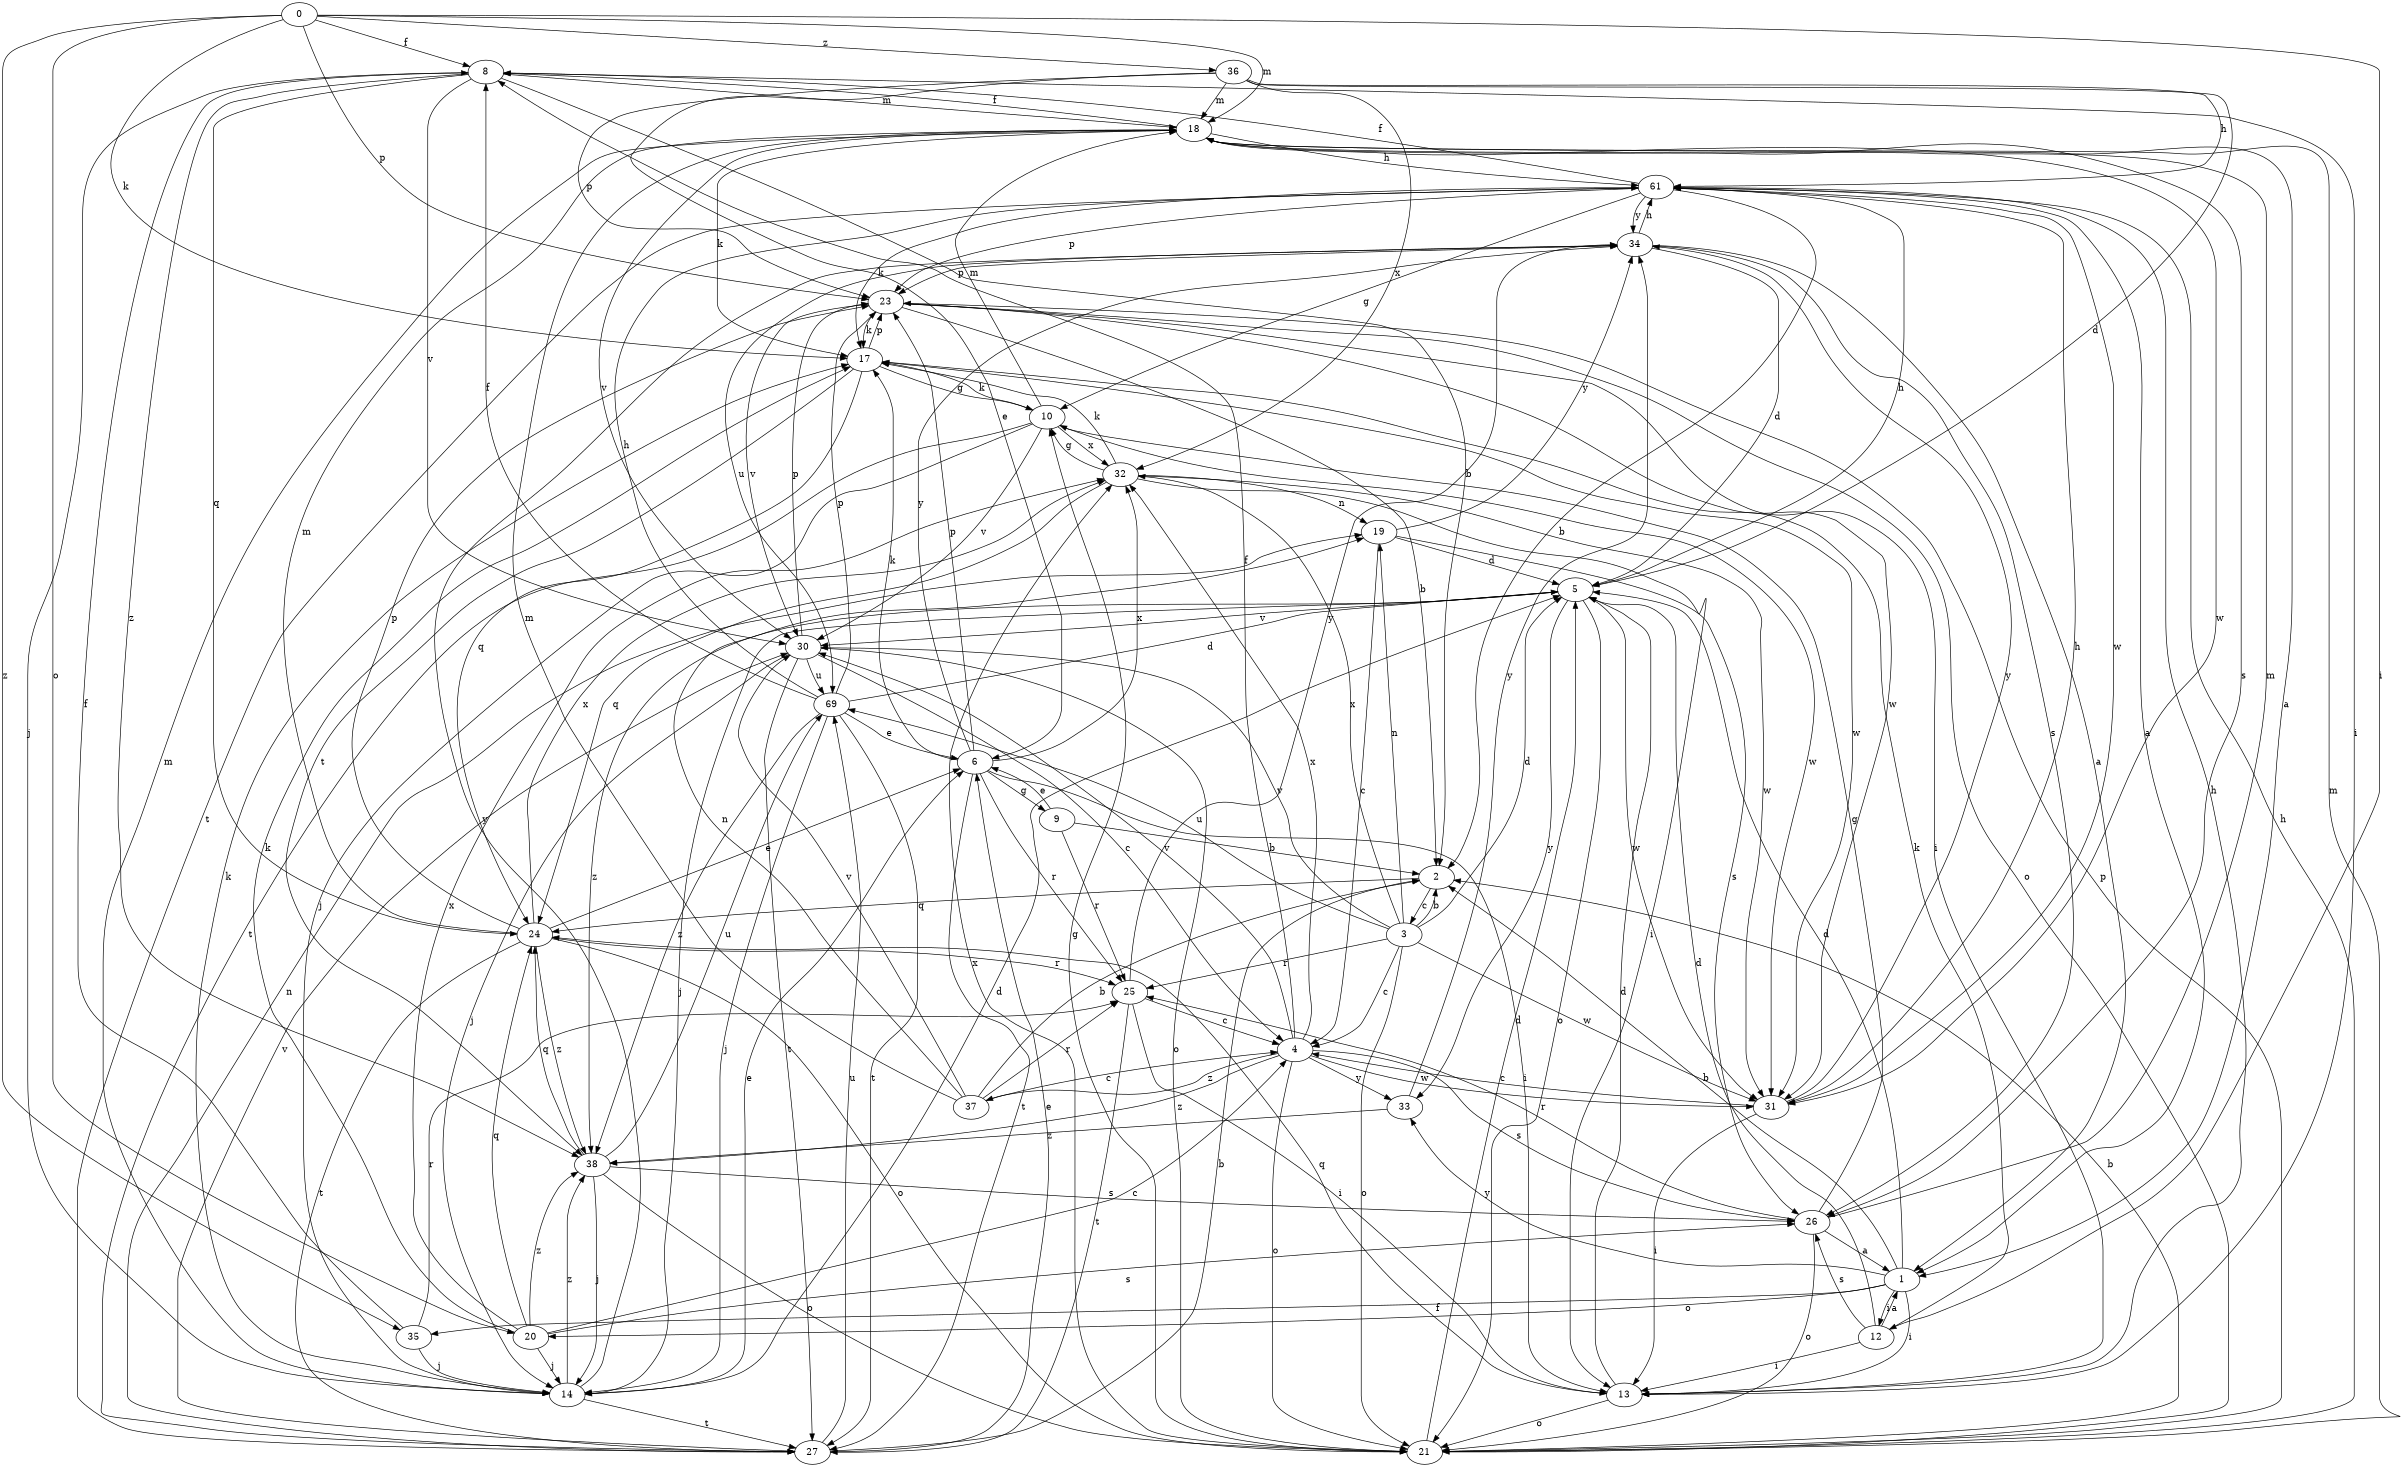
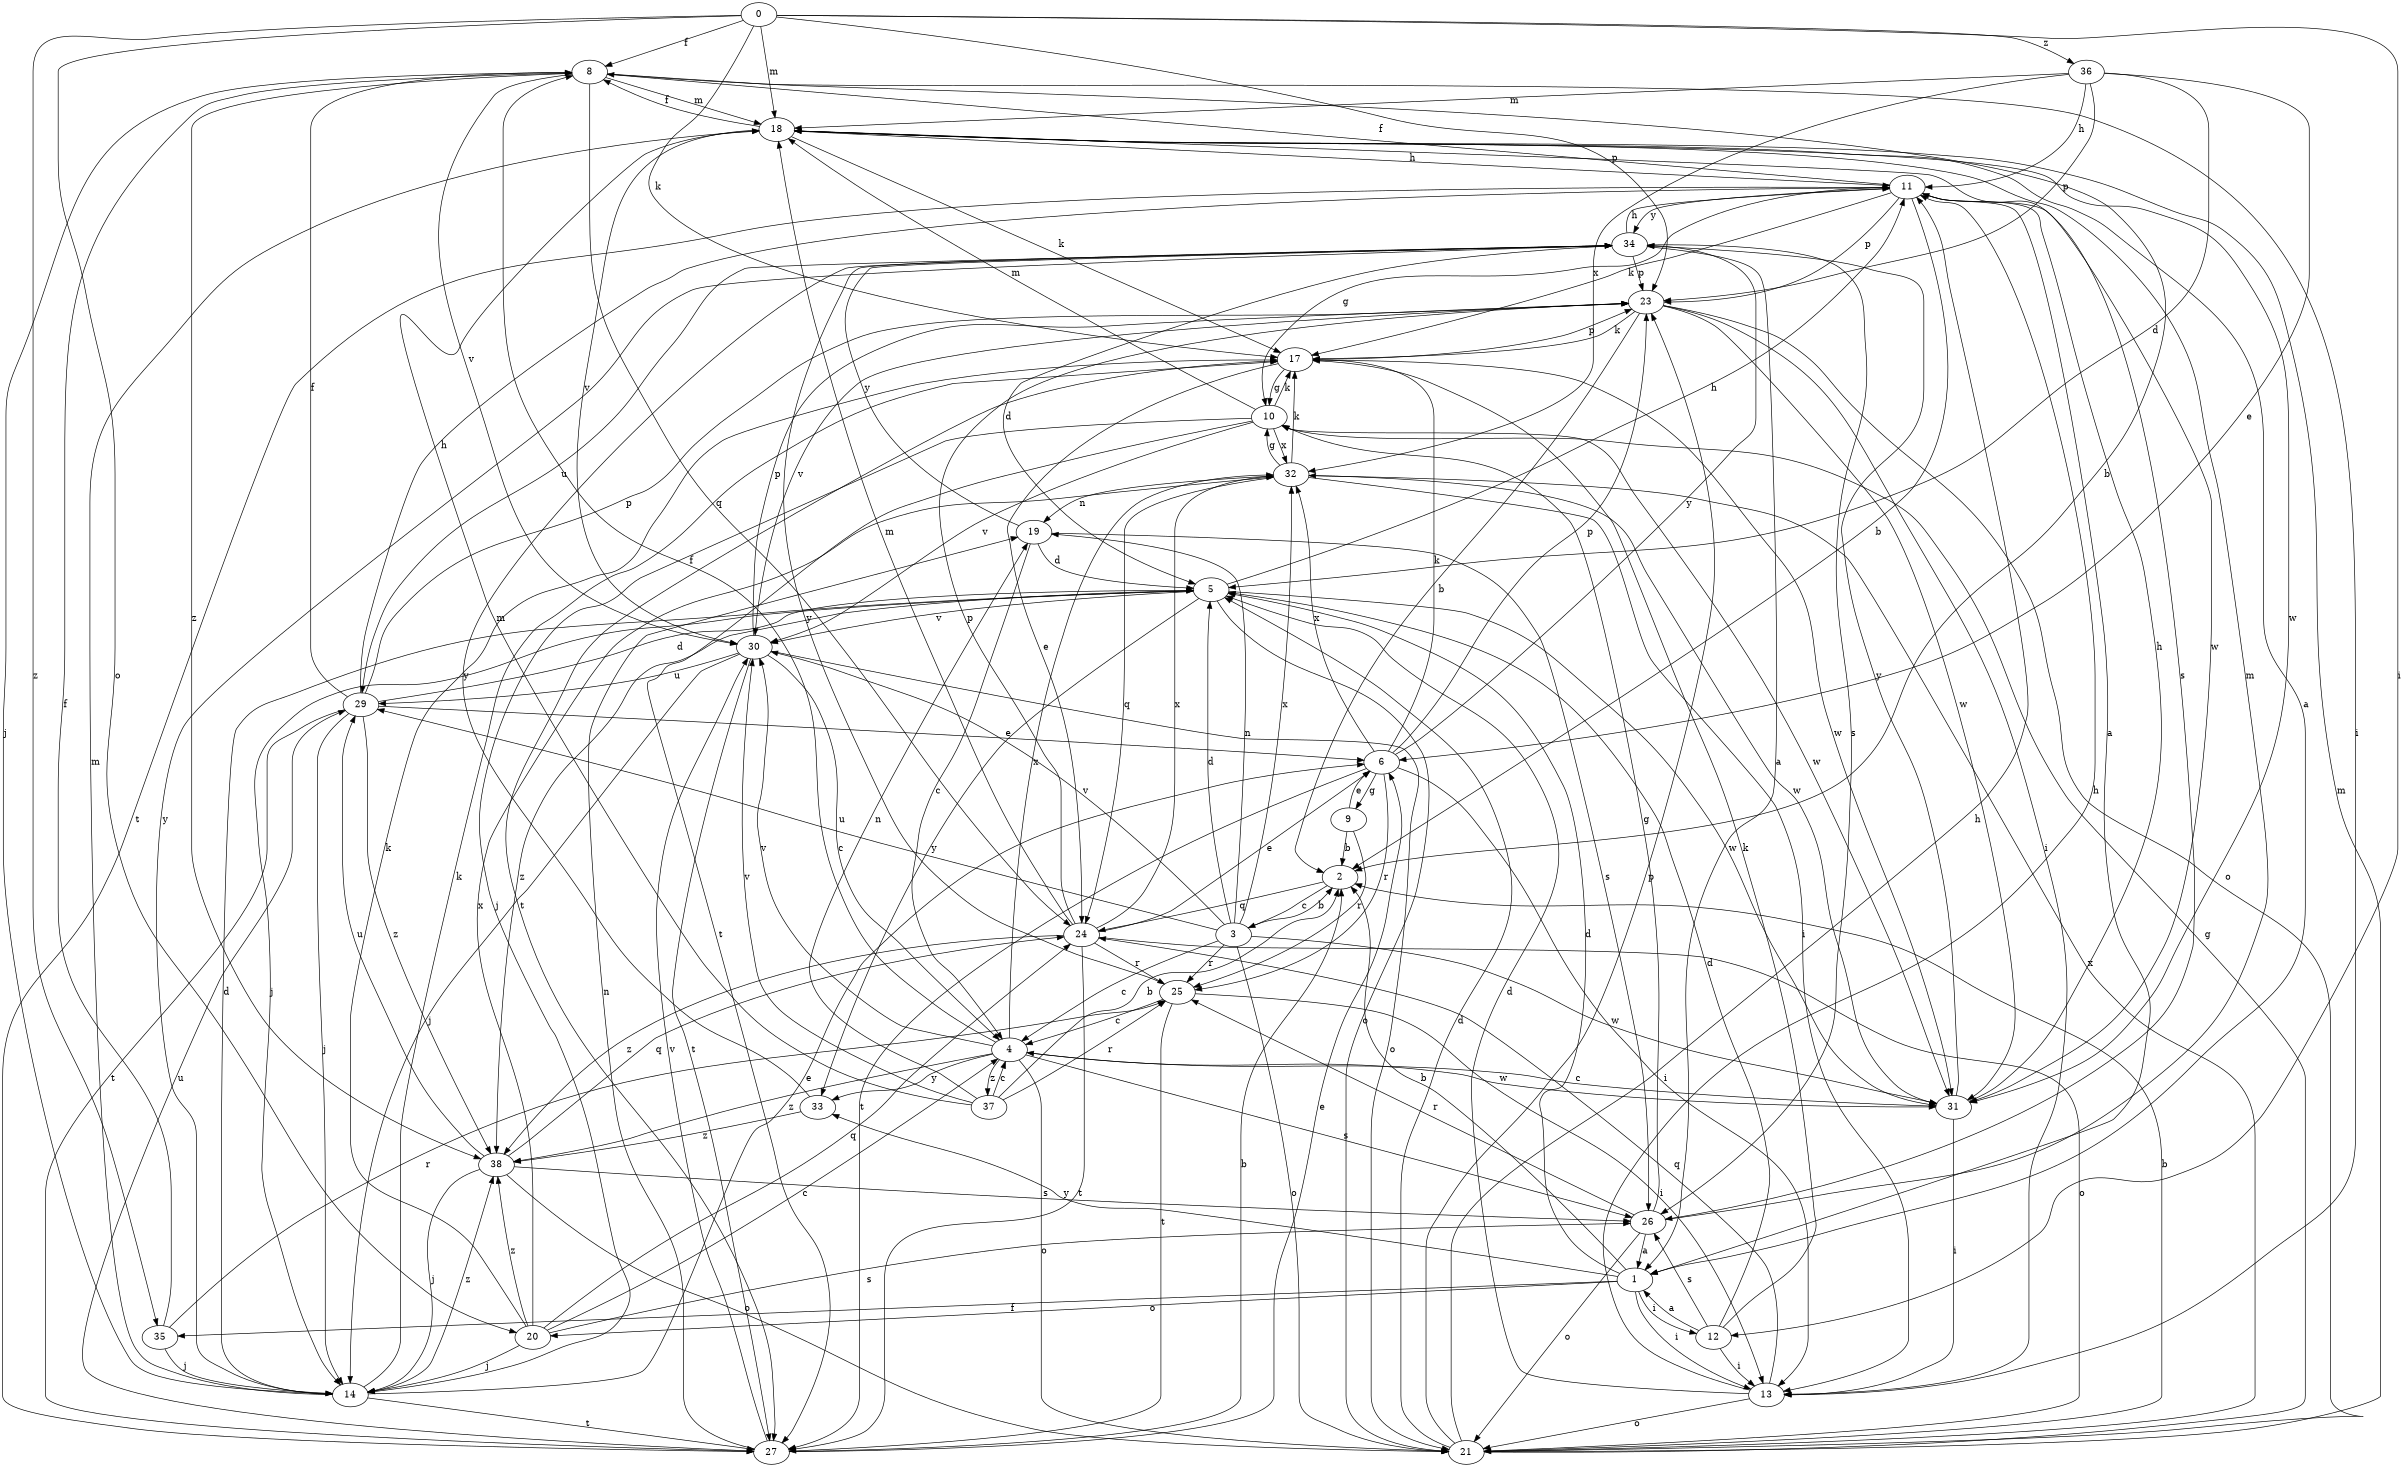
  strict digraph {
    0
    8
    12
    n4 [label=17]
    18
    20
    23
    35
    36
    2
    13
    24
    30
    38
    14
    1
    5
    26
    31
    27
    10
-   11 [label=61]
+   11
    4
    32
    21
    25
    6
    33
    3
    34
    19
-   29 [label=69]
+   29
    37
    9
    0 -> 8 [label=f]
    0 -> 12 [label=i]
    0 -> n4 [label=k]
    0 -> 18 [label=m]
    0 -> 20 [label=o]
    0 -> 23 [label=p]
    0 -> 35 [label=z]
    0 -> 36 [label=z]
    8 -> 18 [label=m]
    8 -> 2 [label=b]
    8 -> 13 [label=i]
    8 -> 24 [label=q]
    8 -> 30 [label=v]
    8 -> 38 [label=z]
    8 -> 14 [label=j]
    12 -> n4 [label=k]
    12 -> 13 [label=i]
    12 -> 1 [label=a]
    12 -> 5 [label=d]
    12 -> 26 [label=s]
    n4 -> 23 [label=p]
-   n4 -> 24 [label=q]
+   n4 -> 24 [label=e]
    n4 -> 31 [label=w]
-   n4 -> 38 [label=t]
+   n4 -> 27 [label=t]
    n4 -> 10 [label=g]
    18 -> 8 [label=f]
    18 -> n4 [label=k]
    18 -> 30 [label=v]
    18 -> 1 [label=a]
    18 -> 26 [label=s]
    18 -> 31 [label=w]
    18 -> 11 [label=h]
    20 -> n4 [label=k]
    20 -> 24 [label=q]
    20 -> 38 [label=z]
    20 -> 14 [label=j]
    20 -> 26 [label=s]
    20 -> 4 [label=c]
    20 -> 32 [label=x]
    23 -> n4 [label=k]
    23 -> 2 [label=b]
    23 -> 13 [label=i]
    23 -> 30 [label=v]
    23 -> 31 [label=w]
    23 -> 21 [label=o]
    35 -> 8 [label=f]
    35 -> 14 [label=j]
    35 -> 25 [label=r]
    36 -> 18 [label=m]
    36 -> 23 [label=p]
    36 -> 5 [label=d]
    36 -> 11 [label=h]
    36 -> 32 [label=x]
    36 -> 6 [label=e]
    2 -> 24 [label=q]
    2 -> 3 [label=c]
    13 -> 24 [label=q]
    13 -> 5 [label=d]
    13 -> 11 [label=h]
    13 -> 21 [label=o]
    24 -> 18 [label=m]
    24 -> 23 [label=p]
    24 -> 38 [label=z]
    24 -> 27 [label=t]
    24 -> 32 [label=x]
    24 -> 21 [label=o]
    24 -> 25 [label=r]
    24 -> 6 [label=e]
    30 -> 23 [label=p]
    30 -> 14 [label=j]
    30 -> 27 [label=t]
    30 -> 4 [label=c]
    30 -> 21 [label=o]
    30 -> 29 [label=u]
    38 -> 24 [label=q]
    38 -> 14 [label=j]
    38 -> 26 [label=s]
    38 -> 21 [label=o]
    38 -> 29 [label=u]
    14 -> n4 [label=k]
    14 -> 18 [label=m]
    14 -> 38 [label=z]
    14 -> 5 [label=d]
    14 -> 27 [label=t]
    14 -> 6 [label=e]
    14 -> 34 [label=y]
    1 -> 12 [label=i]
    1 -> 20 [label=o]
    1 -> 35 [label=f]
    1 -> 2 [label=b]
    1 -> 13 [label=i]
    1 -> 5 [label=d]
    1 -> 33 [label=y]
    5 -> 30 [label=v]
    5 -> 38 [label=z]
    5 -> 14 [label=j]
    5 -> 31 [label=w]
    5 -> 11 [label=h]
    5 -> 21 [label=o]
    5 -> 33 [label=y]
    26 -> 18 [label=m]
    26 -> 1 [label=a]
    26 -> 10 [label=g]
    26 -> 21 [label=o]
    26 -> 25 [label=r]
    31 -> 13 [label=i]
    31 -> 11 [label=h]
    31 -> 4 [label=c]
    31 -> 34 [label=y]
    27 -> 2 [label=b]
    27 -> 30 [label=v]
    27 -> 6 [label=e]
    27 -> 19 [label=n]
    27 -> 29 [label=u]
    10 -> n4 [label=k]
    10 -> 18 [label=m]
    10 -> 30 [label=v]
    10 -> 14 [label=j]
    10 -> 31 [label=w]
    10 -> 27 [label=t]
    10 -> 32 [label=x]
    11 -> 8 [label=f]
    11 -> n4 [label=k]
    11 -> 23 [label=p]
    11 -> 2 [label=b]
    11 -> 1 [label=a]
    11 -> 31 [label=w]
    11 -> 27 [label=t]
    11 -> 10 [label=g]
    11 -> 34 [label=y]
    4 -> 8 [label=f]
    4 -> 30 [label=v]
    4 -> 38 [label=z]
    4 -> 26 [label=s]
    4 -> 31 [label=w]
    4 -> 32 [label=x]
    4 -> 21 [label=o]
    4 -> 33 [label=y]
    4 -> 37 [label=z]
    32 -> n4 [label=k]
    32 -> 13 [label=i]
    32 -> 24 [label=q]
    32 -> 31 [label=w]
    32 -> 10 [label=g]
    32 -> 19 [label=n]
    21 -> 18 [label=m]
    21 -> 23 [label=p]
    21 -> 2 [label=b]
    21 -> 5 [label=d]
    21 -> 10 [label=g]
    21 -> 11 [label=h]
    21 -> 32 [label=x]
    25 -> 13 [label=i]
    25 -> 27 [label=t]
    25 -> 4 [label=c]
    25 -> 34 [label=y]
    6 -> n4 [label=k]
    6 -> 23 [label=p]
    6 -> 13 [label=i]
    6 -> 27 [label=t]
    6 -> 32 [label=x]
    6 -> 25 [label=r]
    6 -> 34 [label=y]
    6 -> 9 [label=g]
    33 -> 38 [label=z]
    33 -> 34 [label=y]
    3 -> 2 [label=b]
    3 -> 30 [label=v]
    3 -> 5 [label=d]
    3 -> 31 [label=w]
    3 -> 4 [label=c]
    3 -> 32 [label=x]
    3 -> 21 [label=o]
    3 -> 25 [label=r]
    3 -> 19 [label=n]
    3 -> 29 [label=u]
    34 -> 23 [label=p]
    34 -> 1 [label=a]
    34 -> 5 [label=d]
    34 -> 26 [label=s]
    34 -> 11 [label=h]
    34 -> 29 [label=u]
    19 -> 5 [label=d]
    19 -> 26 [label=s]
    19 -> 4 [label=c]
    19 -> 34 [label=y]
    29 -> 8 [label=f]
    29 -> 23 [label=p]
    29 -> 38 [label=z]
    29 -> 14 [label=j]
    29 -> 5 [label=d]
    29 -> 27 [label=t]
    29 -> 11 [label=h]
    29 -> 6 [label=e]
    37 -> 18 [label=m]
    37 -> 2 [label=b]
    37 -> 30 [label=v]
    37 -> 4 [label=c]
    37 -> 25 [label=r]
    37 -> 19 [label=n]
    9 -> 2 [label=b]
    9 -> 25 [label=r]
    9 -> 6 [label=e]
  }
